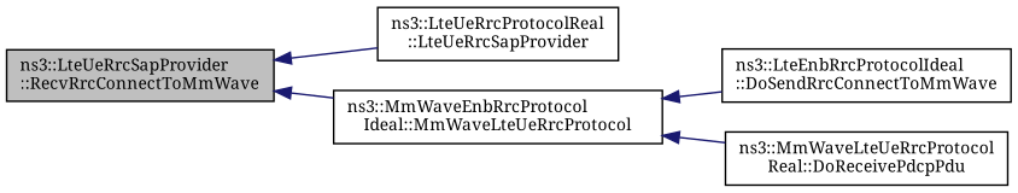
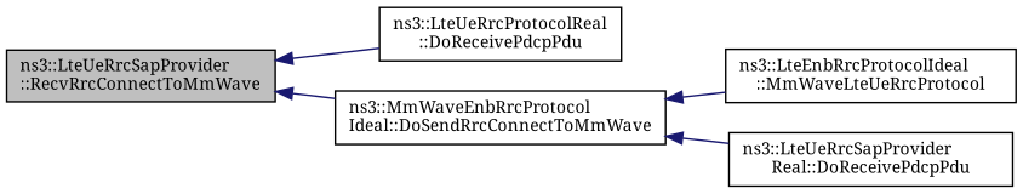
  digraph {
    fontname="Noto Serif"
    rankdir=LR
    node [color=black fillcolor=white fontname="Noto Serif" fontsize=10 shape=record style=filled]
    edge [color=midnightblue dir=back fontname="Noto Serif" fontsize=10 labelfontname=Helvetica labelfontsize=10 style=solid]
    n1 [fillcolor=grey75 fontcolor=black height=0.2 label="ns3::LteUeRrcSapProvider\l::RecvRrcConnectToMmWave" width=0.4]
-   n2 [height=0.2 label="ns3::LteUeRrcProtocolReal\l::LteUeRrcSapProvider" width=0.4]
-   n3 [height=0.2 label="ns3::MmWaveEnbRrcProtocol\lIdeal::MmWaveLteUeRrcProtocol" width=0.4]
-   n4 [height=0.2 label="ns3::LteEnbRrcProtocolIdeal\l::DoSendRrcConnectToMmWave" width=0.4]
-   n5 [height=0.2 label="ns3::MmWaveLteUeRrcProtocol\lReal::DoReceivePdcpPdu" width=0.4]
+   n2 [height=0.2 label="ns3::LteUeRrcProtocolReal\l::DoReceivePdcpPdu" width=0.4]
+   n3 [height=0.2 label="ns3::MmWaveEnbRrcProtocol\lIdeal::DoSendRrcConnectToMmWave" width=0.4]
+   n4 [height=0.2 label="ns3::LteEnbRrcProtocolIdeal\l::MmWaveLteUeRrcProtocol" width=0.4]
+   n5 [height=0.2 label="ns3::LteUeRrcSapProvider\lReal::DoReceivePdcpPdu" width=0.4]
    n1 -> n2
    n1 -> n3
    n3 -> n4
    n3 -> n5
  }
